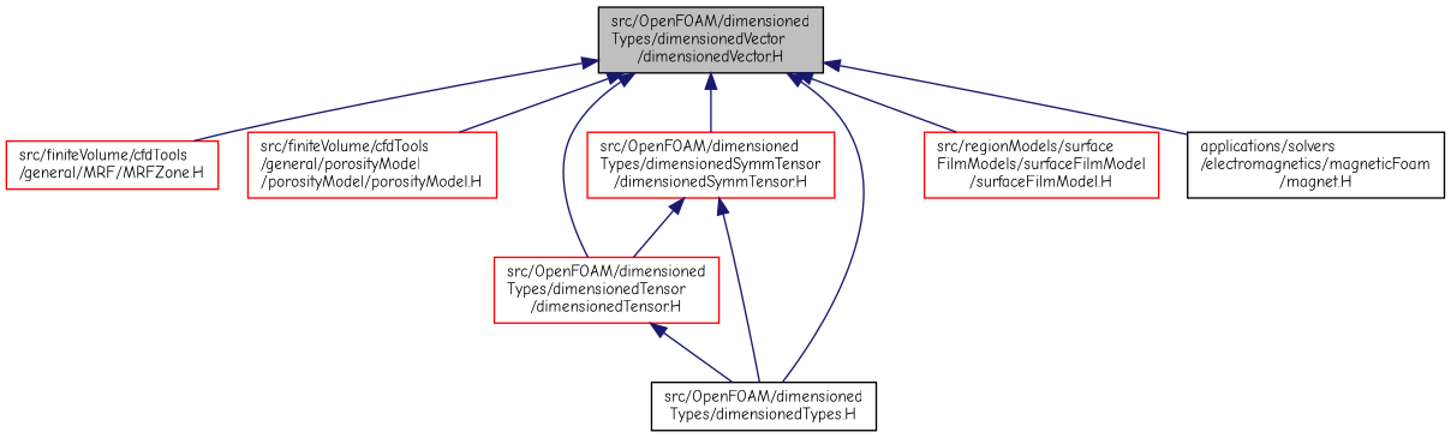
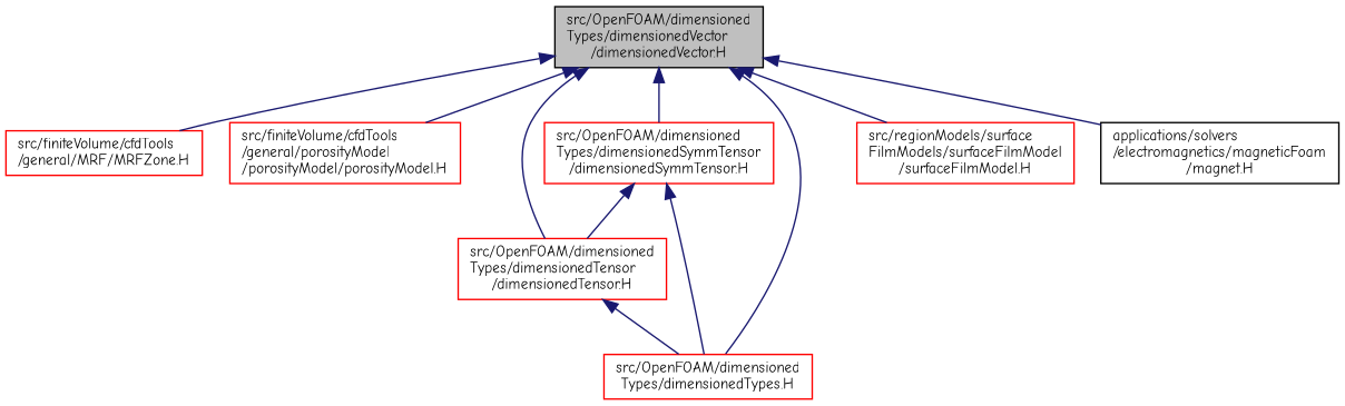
  digraph {
    fontname="Comic Neue"
    node [color=red fontname="Comic Neue" fontsize=10 shape=record]
    edge [color=midnightblue dir=back fontname="Comic Neue" fontsize=10 labelfontname=FreeSans labelfontsize=10 style=solid]
    n1 [color=black fillcolor=grey75 fontcolor=black height=0.2 label="src/OpenFOAM/dimensioned\lTypes/dimensionedVector\l/dimensionedVector.H" style=filled width=0.4]
    n2 [height=0.2 label="src/finiteVolume/cfdTools\l/general/MRF/MRFZone.H" width=0.4]
    n3 [height=0.2 label="src/finiteVolume/cfdTools\l/general/porosityModel\l/porosityModel/porosityModel.H" width=0.4]
    n4 [height=0.2 label="src/OpenFOAM/dimensioned\lTypes/dimensionedSymmTensor\l/dimensionedSymmTensor.H" width=0.4]
    n5 [height=0.2 label="src/OpenFOAM/dimensioned\lTypes/dimensionedTensor\l/dimensionedTensor.H" width=0.4]
-   n6 [color=black height=0.2 label="src/OpenFOAM/dimensioned\lTypes/dimensionedTypes.H" width=0.4]
+   n6 [height=0.2 label="src/OpenFOAM/dimensioned\lTypes/dimensionedTypes.H" width=0.4]
    n7 [height=0.2 label="src/regionModels/surface\lFilmModels/surfaceFilmModel\l/surfaceFilmModel.H" width=0.4]
    n8 [color=black height=0.2 label="applications/solvers\l/electromagnetics/magneticFoam\l/magnet.H" width=0.4]
    n1 -> n2
    n1 -> n3
    n1 -> n4
    n1 -> n5
    n1 -> n6
    n1 -> n7
    n1 -> n8
    n4 -> n5
    n4 -> n6
    n5 -> n6
  }
